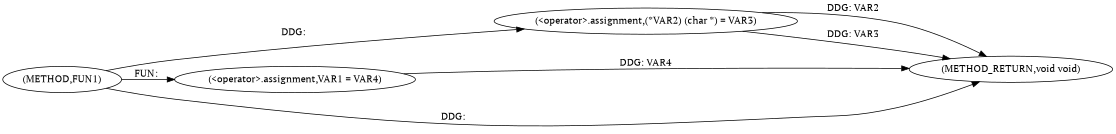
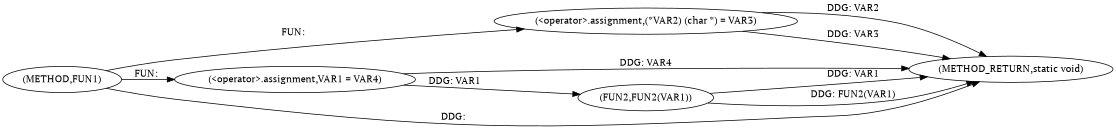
  digraph {
    fontname="PT Serif"
    rankdir=LR
    node [fontname="PT Serif"]
    edge [fontname="PT Serif"]
    n1 [label="(METHOD,FUN1)"]
    n2 [label="(<operator>.assignment,(*VAR2) (char *) = VAR3)"]
    n3 [label="(<operator>.assignment,VAR1 = VAR4)"]
-   n4 [label="(METHOD_RETURN,void void)"]
-   n1 -> n2 [label="DDG: "]
+   n4 [label="(METHOD_RETURN,static void)"]
+   n5 [label="(FUN2,FUN2(VAR1))"]
+   n1 -> n2 [label="FUN: "]
    n1 -> n3 [label="FUN: "]
    n1 -> n4 [label="DDG: "]
    n2 -> n4 [label="DDG: VAR2"]
    n2 -> n4 [label="DDG: VAR3"]
    n3 -> n4 [label="DDG: VAR4"]
+   n3 -> n5 [label="DDG: VAR1"]
+   n5 -> n4 [label="DDG: VAR1"]
+   n5 -> n4 [label="DDG: FUN2(VAR1)"]
  }
